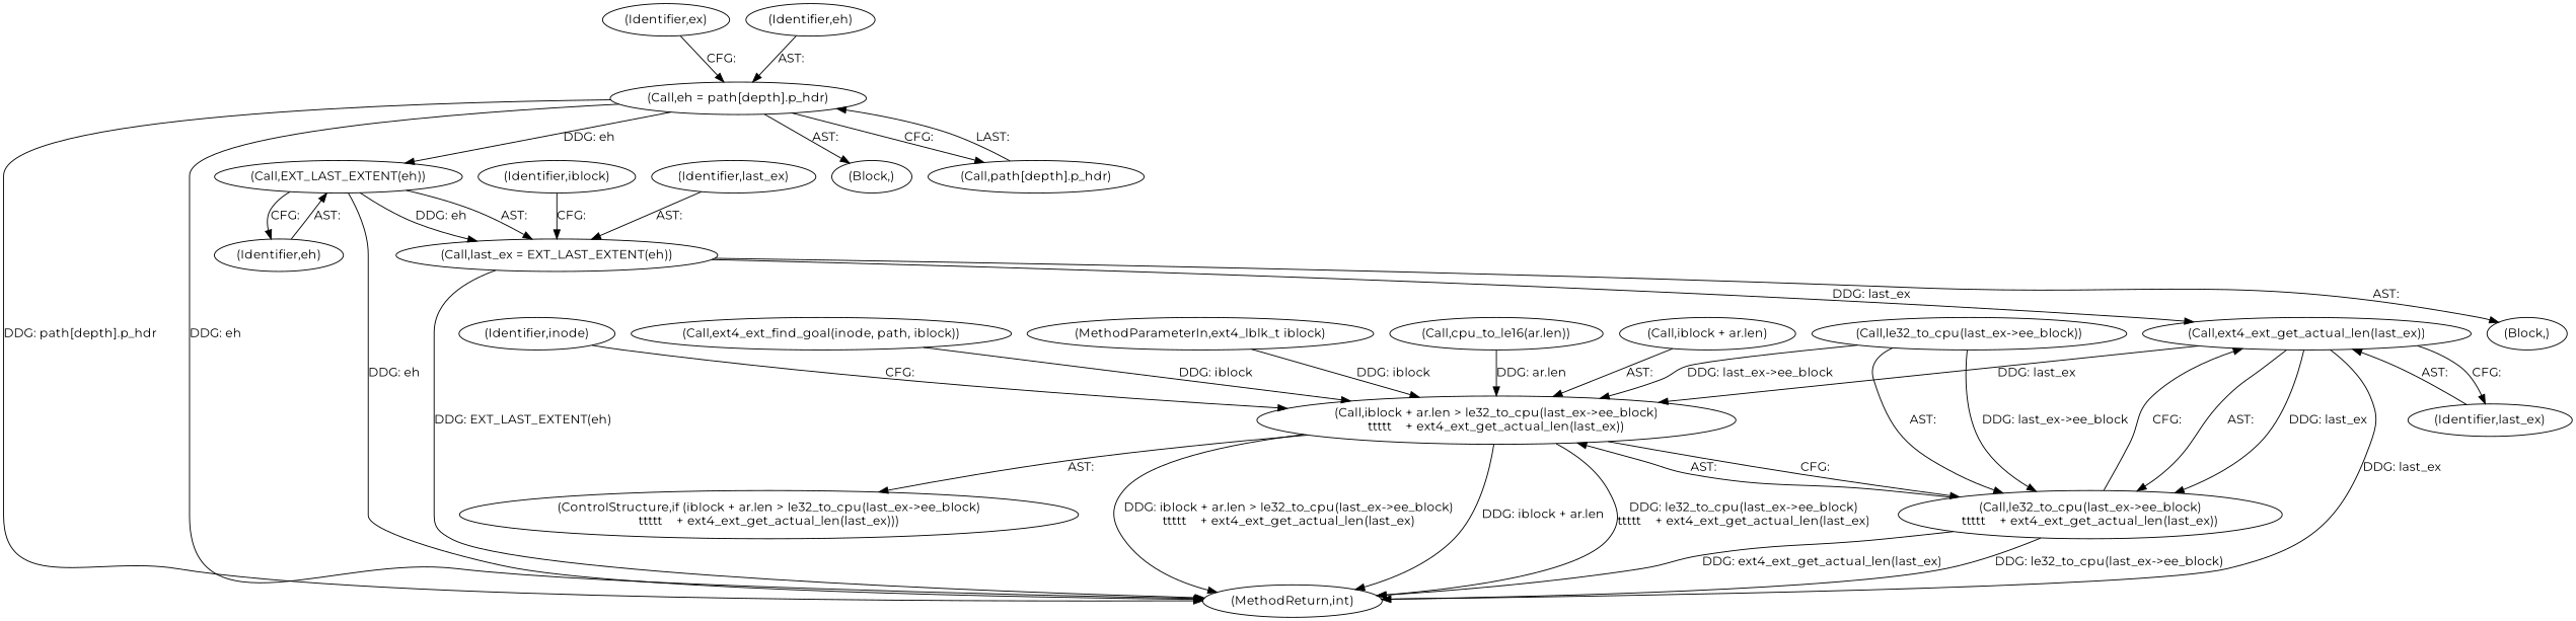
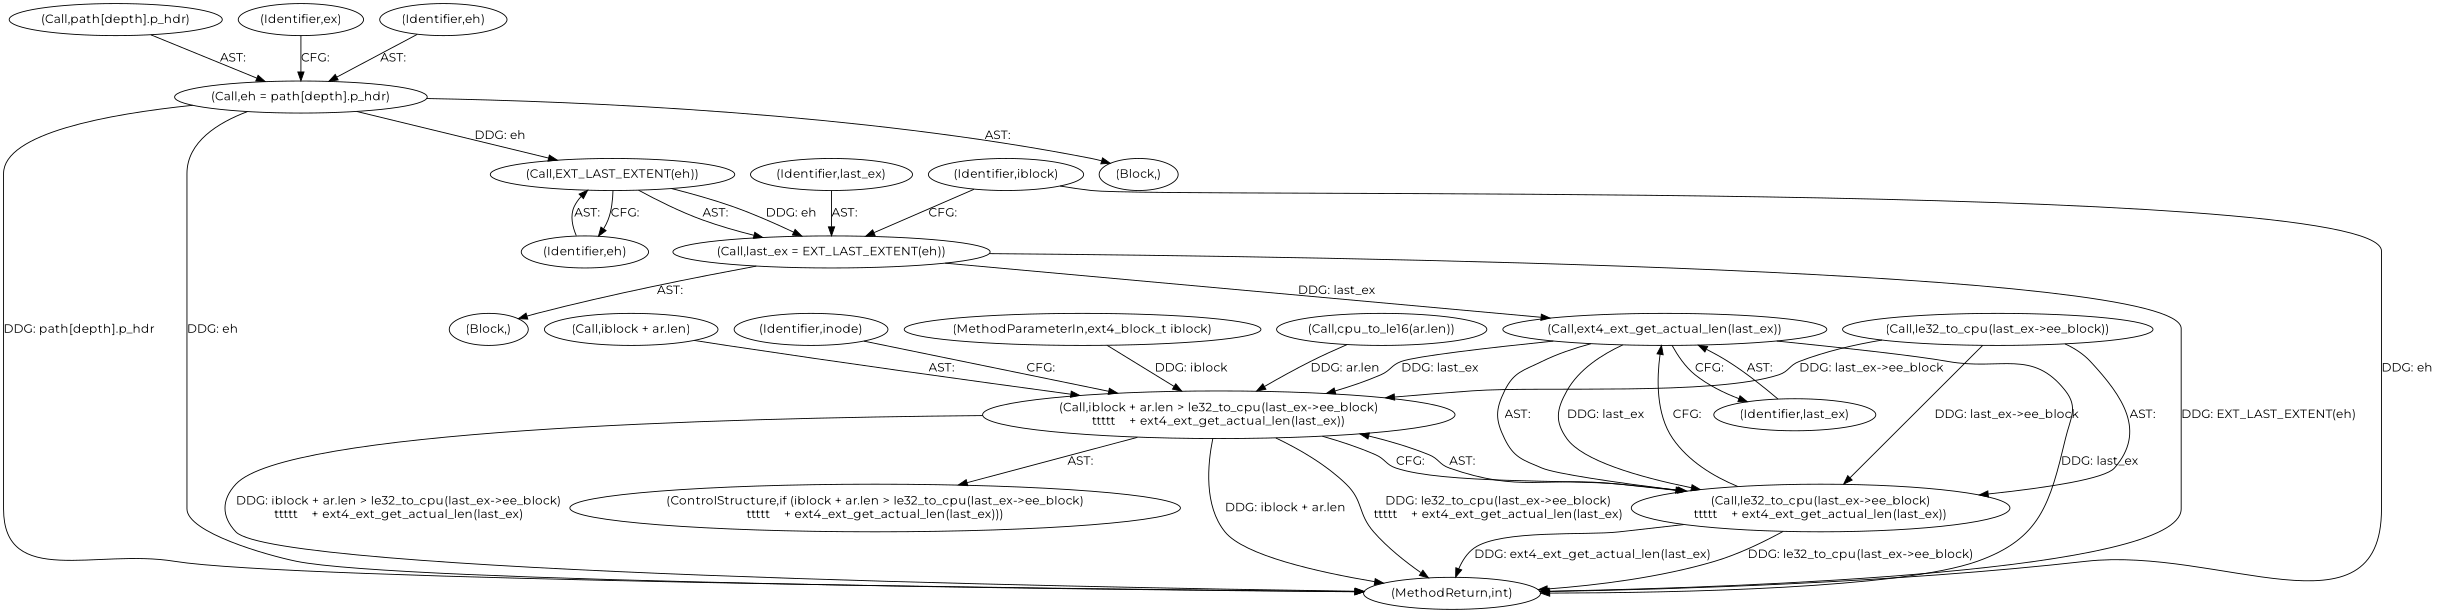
  digraph {
    fontname=Montserrat
    node [fontname=Montserrat]
    edge [fontname=Montserrat]
    n1 [label="(Call,eh = path[depth].p_hdr)"]
    n2 [label="(Call,EXT_LAST_EXTENT(eh))"]
    n3 [label="(Block,)"]
    n4 [label="(MethodReturn,int)"]
    n5 [label="(Call,path[depth].p_hdr)"]
    n6 [label="(Call,last_ex = EXT_LAST_EXTENT(eh))"]
    n7 [label="(Identifier,eh)"]
    n8 [label="(Call,ext4_ext_get_actual_len(last_ex))"]
    n9 [label="(Block,)"]
    n10 [label="(Call,iblock + ar.len > le32_to_cpu(last_ex->ee_block)\n\t\t\t\t\t    + ext4_ext_get_actual_len(last_ex))"]
    n11 [label="(Call,le32_to_cpu(last_ex->ee_block)\n\t\t\t\t\t    + ext4_ext_get_actual_len(last_ex))"]
    n12 [label="(Identifier,last_ex)"]
    n13 [label="(ControlStructure,if (iblock + ar.len > le32_to_cpu(last_ex->ee_block)\n\t\t\t\t\t    + ext4_ext_get_actual_len(last_ex)))"]
    n14 [label="(Identifier,inode)"]
-   n15 [label="(Call,ext4_ext_find_goal(inode, path, iblock))"]
-   n16 [label="(MethodParameterIn,ext4_lblk_t iblock)"]
+   n16 [label="(MethodParameterIn,ext4_block_t iblock)"]
    n17 [label="(Identifier,ex)"]
    n18 [label="(Call,le32_to_cpu(last_ex->ee_block))"]
    n19 [label="(Identifier,eh)"]
    n20 [label="(Identifier,iblock)"]
    n21 [label="(Call,cpu_to_le16(ar.len))"]
    n22 [label="(Call,iblock + ar.len)"]
    n23 [label="(Identifier,last_ex)"]
    n1 -> n2 [label="DDG: eh"]
    n1 -> n3 [label="AST: "]
    n1 -> n4 [label="DDG: path[depth].p_hdr"]
    n1 -> n4 [label="DDG: eh"]
-   n1 -> n5 [label="CFG: "]
-   n2 -> n4 [label="DDG: eh"]
+   n20 -> n4 [label="DDG: eh"]
    n2 -> n6 [label="AST: "]
    n2 -> n6 [label="DDG: eh"]
    n2 -> n7 [label="CFG: "]
-   n5 -> n1 [label="LAST: "]
+   n5 -> n1 [label="AST: "]
    n6 -> n4 [label="DDG: EXT_LAST_EXTENT(eh)"]
    n6 -> n8 [label="DDG: last_ex"]
    n6 -> n9 [label="AST: "]
    n7 -> n2 [label="AST: "]
    n8 -> n4 [label="DDG: last_ex"]
    n8 -> n10 [label="DDG: last_ex"]
    n8 -> n11 [label="AST: "]
    n8 -> n11 [label="DDG: last_ex"]
    n8 -> n12 [label="CFG: "]
    n10 -> n4 [label="DDG: iblock + ar.len > le32_to_cpu(last_ex->ee_block)\n\t\t\t\t\t    + ext4_ext_get_actual_len(last_ex)"]
    n10 -> n4 [label="DDG: iblock + ar.len"]
    n10 -> n4 [label="DDG: le32_to_cpu(last_ex->ee_block)\n\t\t\t\t\t    + ext4_ext_get_actual_len(last_ex)"]
    n10 -> n11 [label="CFG: "]
    n10 -> n13 [label="AST: "]
    n11 -> n4 [label="DDG: le32_to_cpu(last_ex->ee_block)"]
    n11 -> n4 [label="DDG: ext4_ext_get_actual_len(last_ex)"]
    n11 -> n8 [label="CFG: "]
    n11 -> n10 [label="AST: "]
    n12 -> n8 [label="AST: "]
    n14 -> n10 [label="CFG: "]
-   n15 -> n10 [label="DDG: iblock"]
    n16 -> n10 [label="DDG: iblock"]
    n17 -> n1 [label="CFG: "]
    n18 -> n10 [label="DDG: last_ex->ee_block"]
    n18 -> n11 [label="AST: "]
    n18 -> n11 [label="DDG: last_ex->ee_block"]
    n19 -> n1 [label="AST: "]
    n20 -> n6 [label="CFG: "]
    n21 -> n10 [label="DDG: ar.len"]
    n22 -> n10 [label="AST: "]
    n23 -> n6 [label="AST: "]
  }
